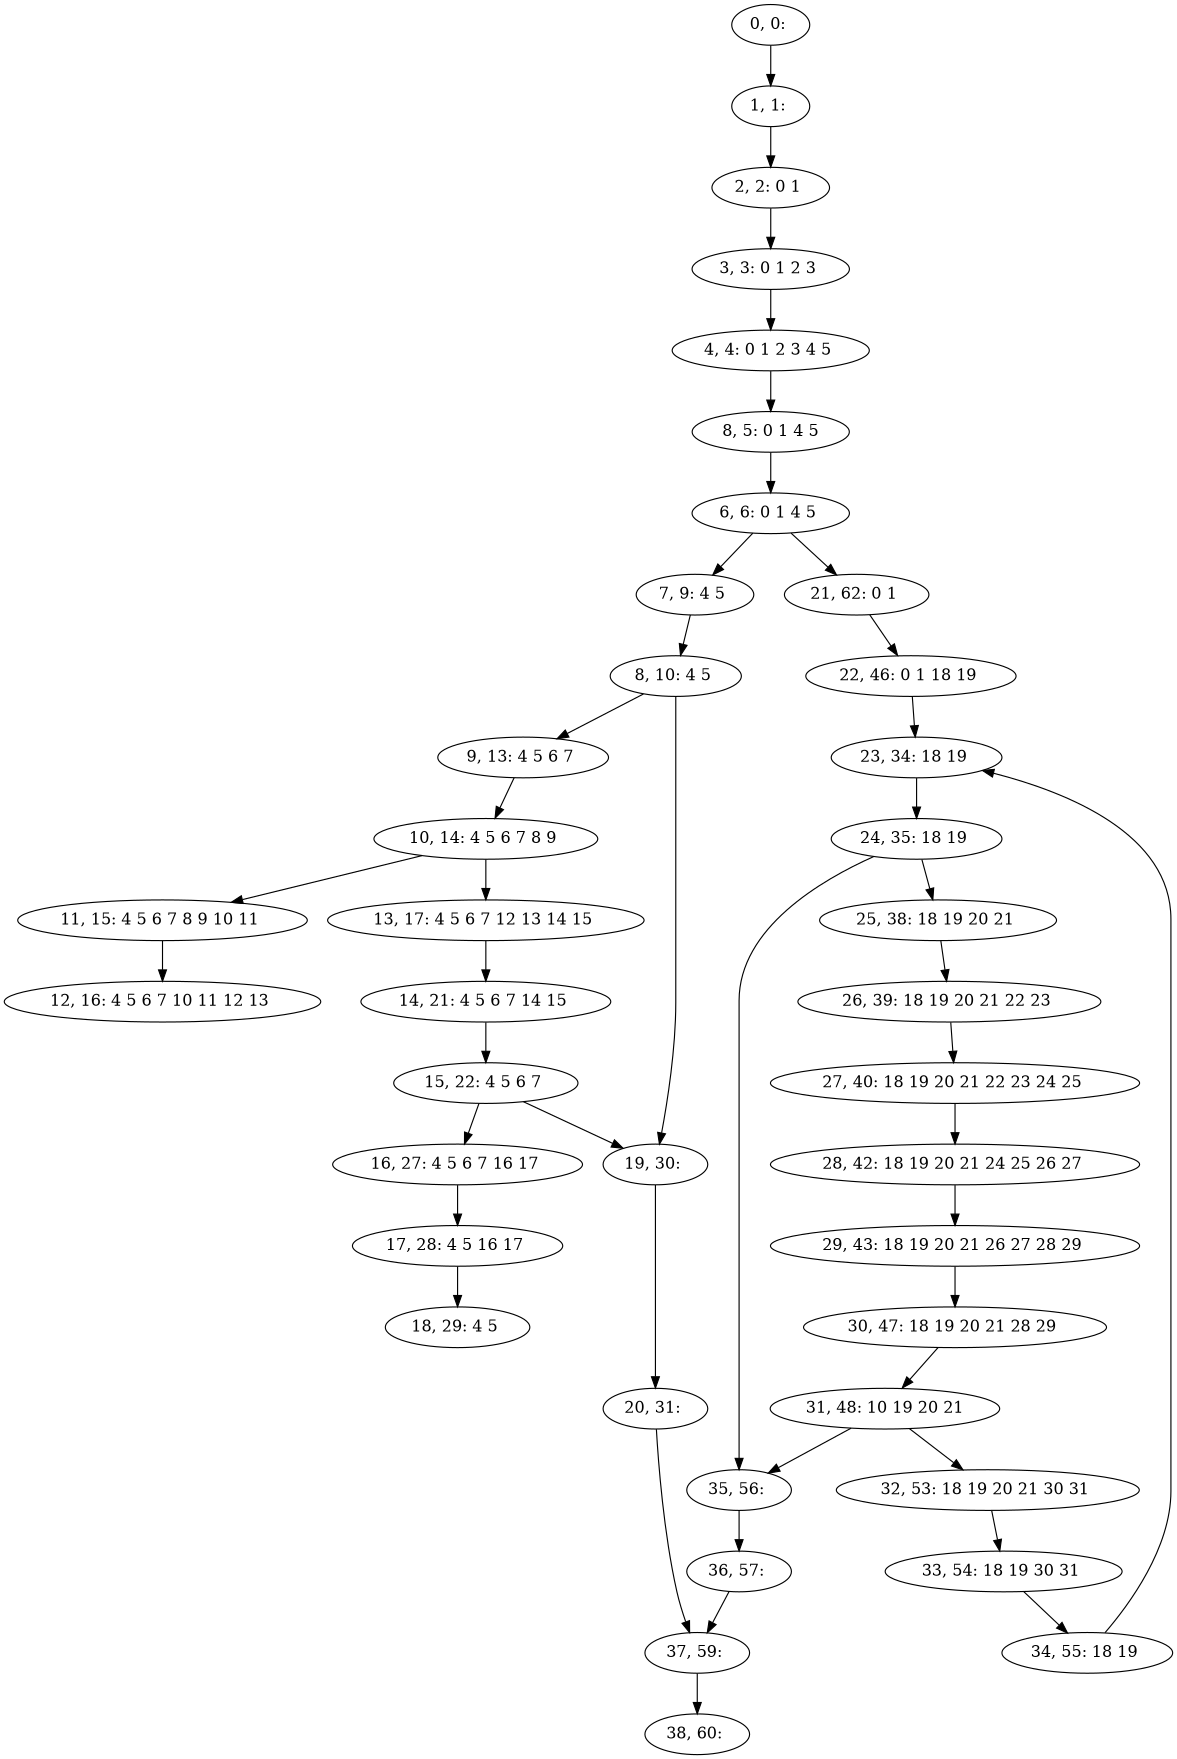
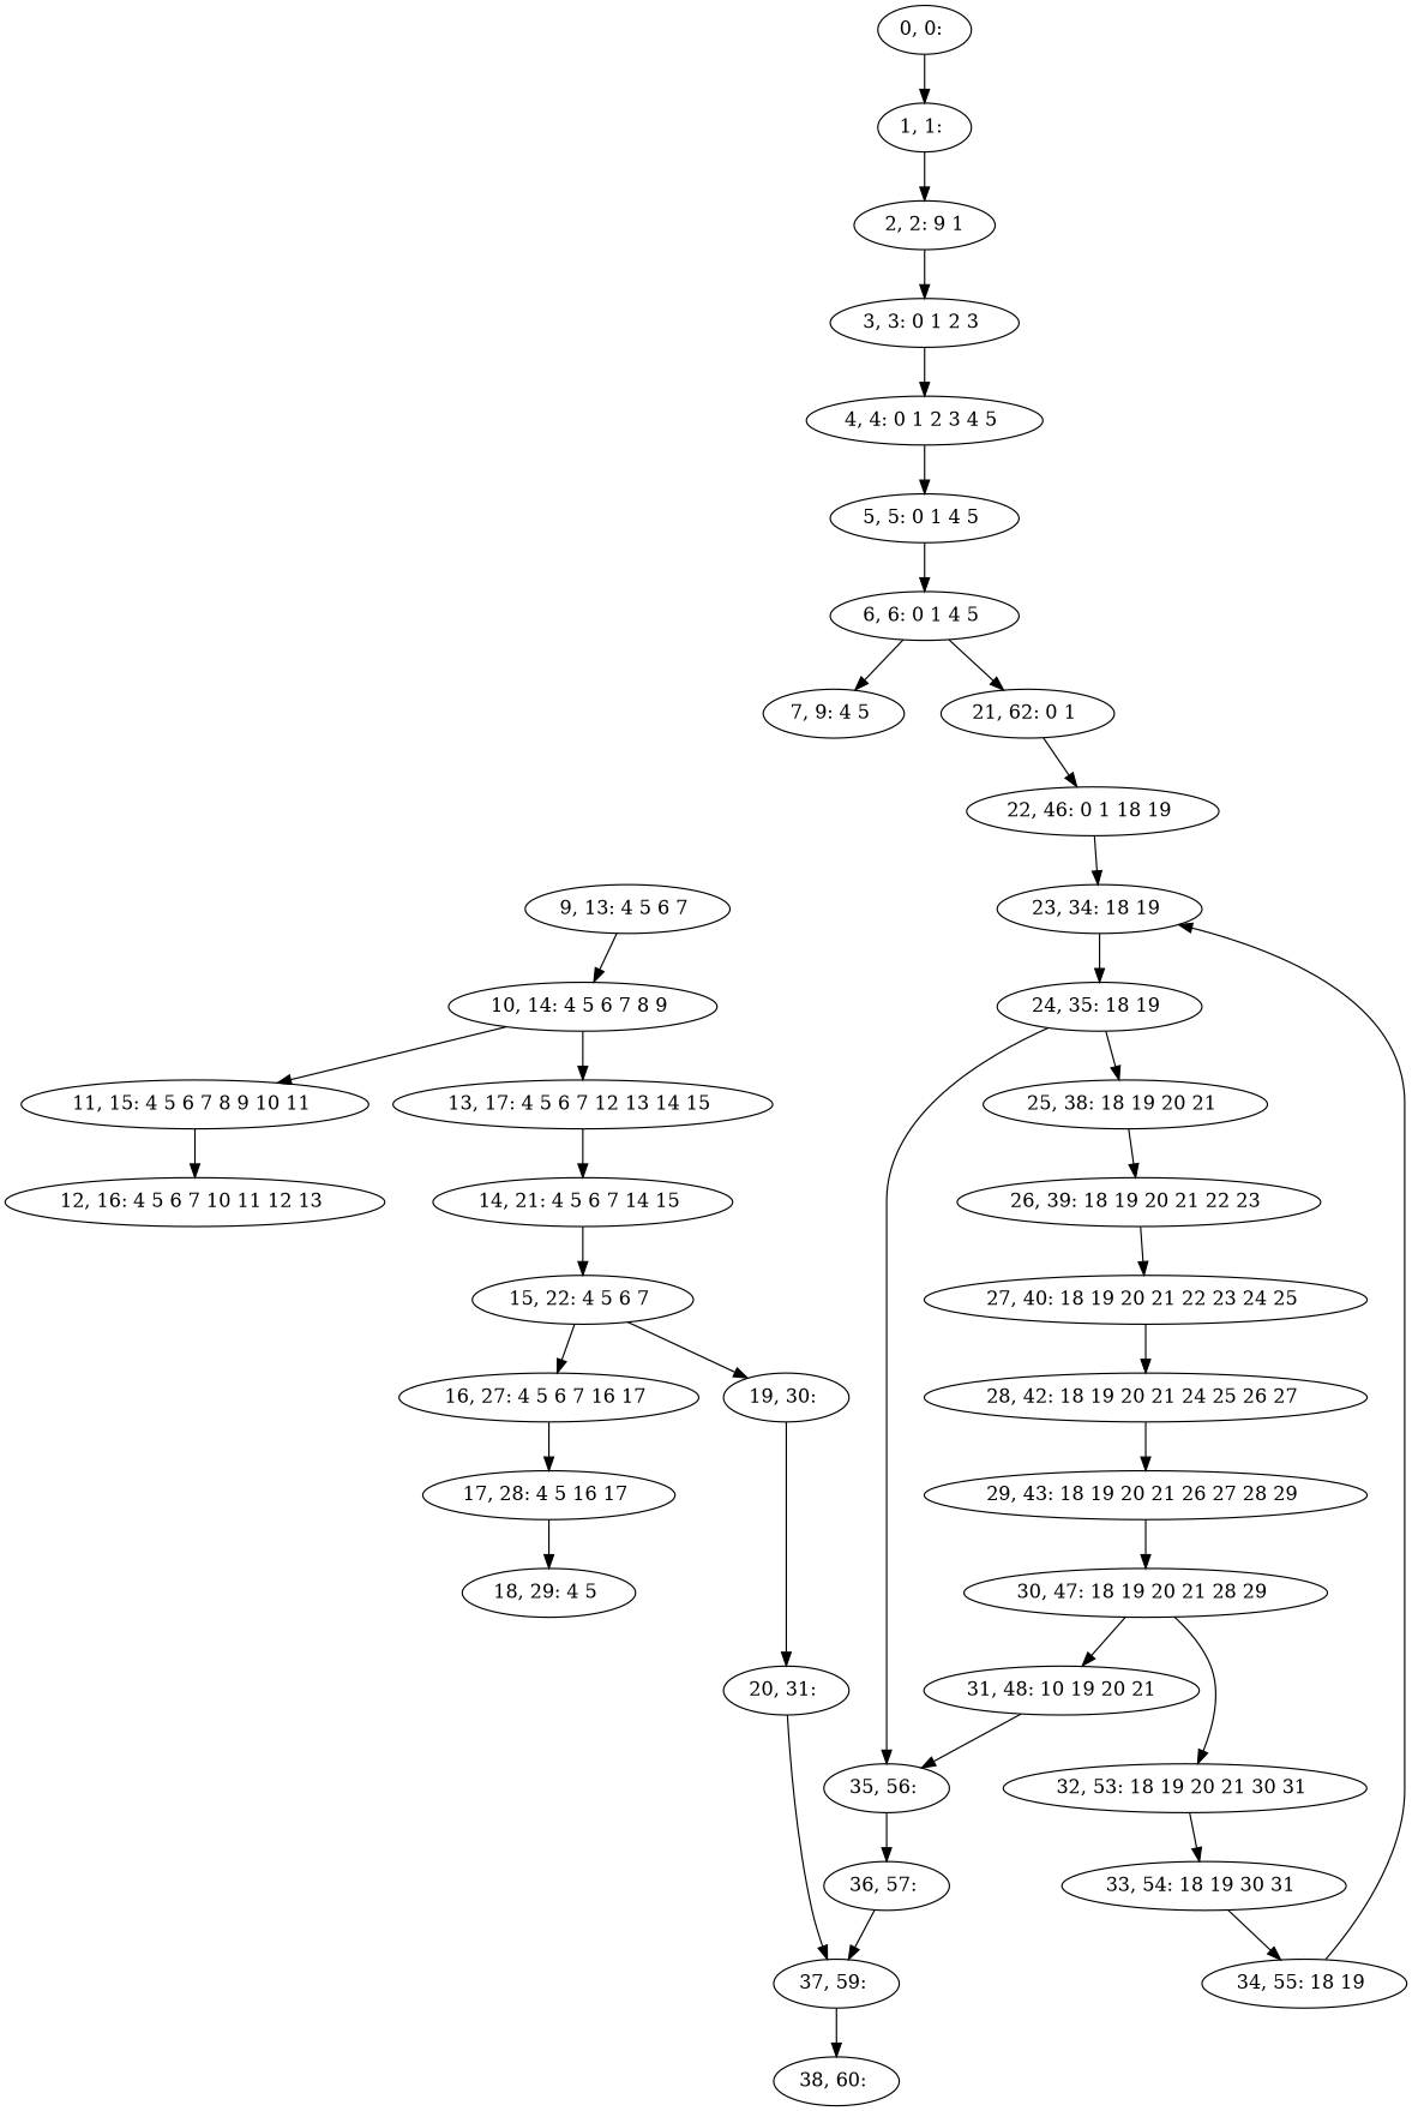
  digraph {
    n1 [label="0, 0: "]
    n2 [label="1, 1: "]
-   n3 [label="2, 2: 0 1 "]
+   n3 [label="2, 2: 9 1"]
    n4 [label="3, 3: 0 1 2 3 "]
    n5 [label="4, 4: 0 1 2 3 4 5 "]
-   n6 [label="8, 5: 0 1 4 5"]
+   n6 [label="5, 5: 0 1 4 5 "]
    n7 [label="6, 6: 0 1 4 5 "]
    n8 [label="7, 9: 4 5 "]
    n9 [label="21, 62: 0 1 "]
-   n10 [label="8, 10: 4 5 "]
    n11 [label="22, 46: 0 1 18 19 "]
    n12 [label="9, 13: 4 5 6 7 "]
    n13 [label="19, 30: "]
    n14 [label="10, 14: 4 5 6 7 8 9 "]
    n15 [label="20, 31: "]
    n16 [label="11, 15: 4 5 6 7 8 9 10 11 "]
    n17 [label="13, 17: 4 5 6 7 12 13 14 15 "]
    n18 [label="12, 16: 4 5 6 7 10 11 12 13 "]
    n19 [label="14, 21: 4 5 6 7 14 15 "]
    n20 [label="15, 22: 4 5 6 7 "]
    n21 [label="16, 27: 4 5 6 7 16 17 "]
    n22 [label="17, 28: 4 5 16 17 "]
    n23 [label="18, 29: 4 5 "]
    n24 [label="37, 59: "]
    n25 [label="38, 60: "]
    n26 [label="23, 34: 18 19 "]
    n27 [label="24, 35: 18 19 "]
    n28 [label="25, 38: 18 19 20 21 "]
    n29 [label="35, 56: "]
    n30 [label="26, 39: 18 19 20 21 22 23 "]
    n31 [label="36, 57: "]
    n32 [label="27, 40: 18 19 20 21 22 23 24 25 "]
    n33 [label="28, 42: 18 19 20 21 24 25 26 27 "]
    n34 [label="29, 43: 18 19 20 21 26 27 28 29 "]
    n35 [label="30, 47: 18 19 20 21 28 29 "]
    n36 [label="31, 48: 10 19 20 21"]
    n37 [label="32, 53: 18 19 20 21 30 31 "]
    n38 [label="33, 54: 18 19 30 31 "]
    n39 [label="34, 55: 18 19 "]
    n1 -> n2
    n2 -> n3
    n3 -> n4
    n4 -> n5
    n5 -> n6
    n6 -> n7
    n7 -> n8
    n7 -> n9
-   n8 -> n10
    n9 -> n11
-   n10 -> n12
-   n10 -> n13
    n11 -> n26
    n12 -> n14
    n13 -> n15
    n14 -> n16
    n14 -> n17
    n15 -> n24
    n16 -> n18
    n17 -> n19
    n19 -> n20
    n20 -> n13
    n20 -> n21
    n21 -> n22
    n22 -> n23
    n24 -> n25
    n26 -> n27
    n27 -> n28
    n27 -> n29
    n28 -> n30
    n29 -> n31
    n30 -> n32
    n31 -> n24
    n32 -> n33
    n33 -> n34
    n34 -> n35
    n35 -> n36
    n36 -> n29
-   n36 -> n37
+   n35 -> n37
    n37 -> n38
    n38 -> n39
    n39 -> n26
  }
